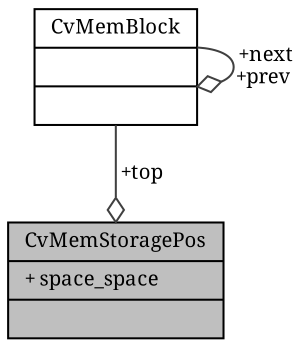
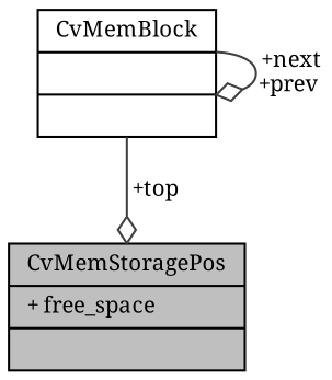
  digraph {
    fontname="Noto Serif"
    node [color=black fontname="Noto Serif" fontsize=10 shape=record style=filled]
    edge [arrowhead=odiamond color=grey25 fontname="Noto Serif" fontsize=10 labelfontname=Helvetica labelfontsize=10 style=solid]
-   n1 [fillcolor=grey75 fontcolor=black height=0.2 label="{CvMemStoragePos\n|+ space_space\l|}" width=0.4]
+   n1 [fillcolor=grey75 fontcolor=black height=0.2 label="{CvMemStoragePos\n|+ free_space\l|}" width=0.4]
    n2 [fillcolor=white height=0.2 label="{CvMemBlock\n||}" width=0.4]
    n2 -> n1 [label=" +top"]
    n2 -> n2 [label=" +next\n+prev"]
  }
